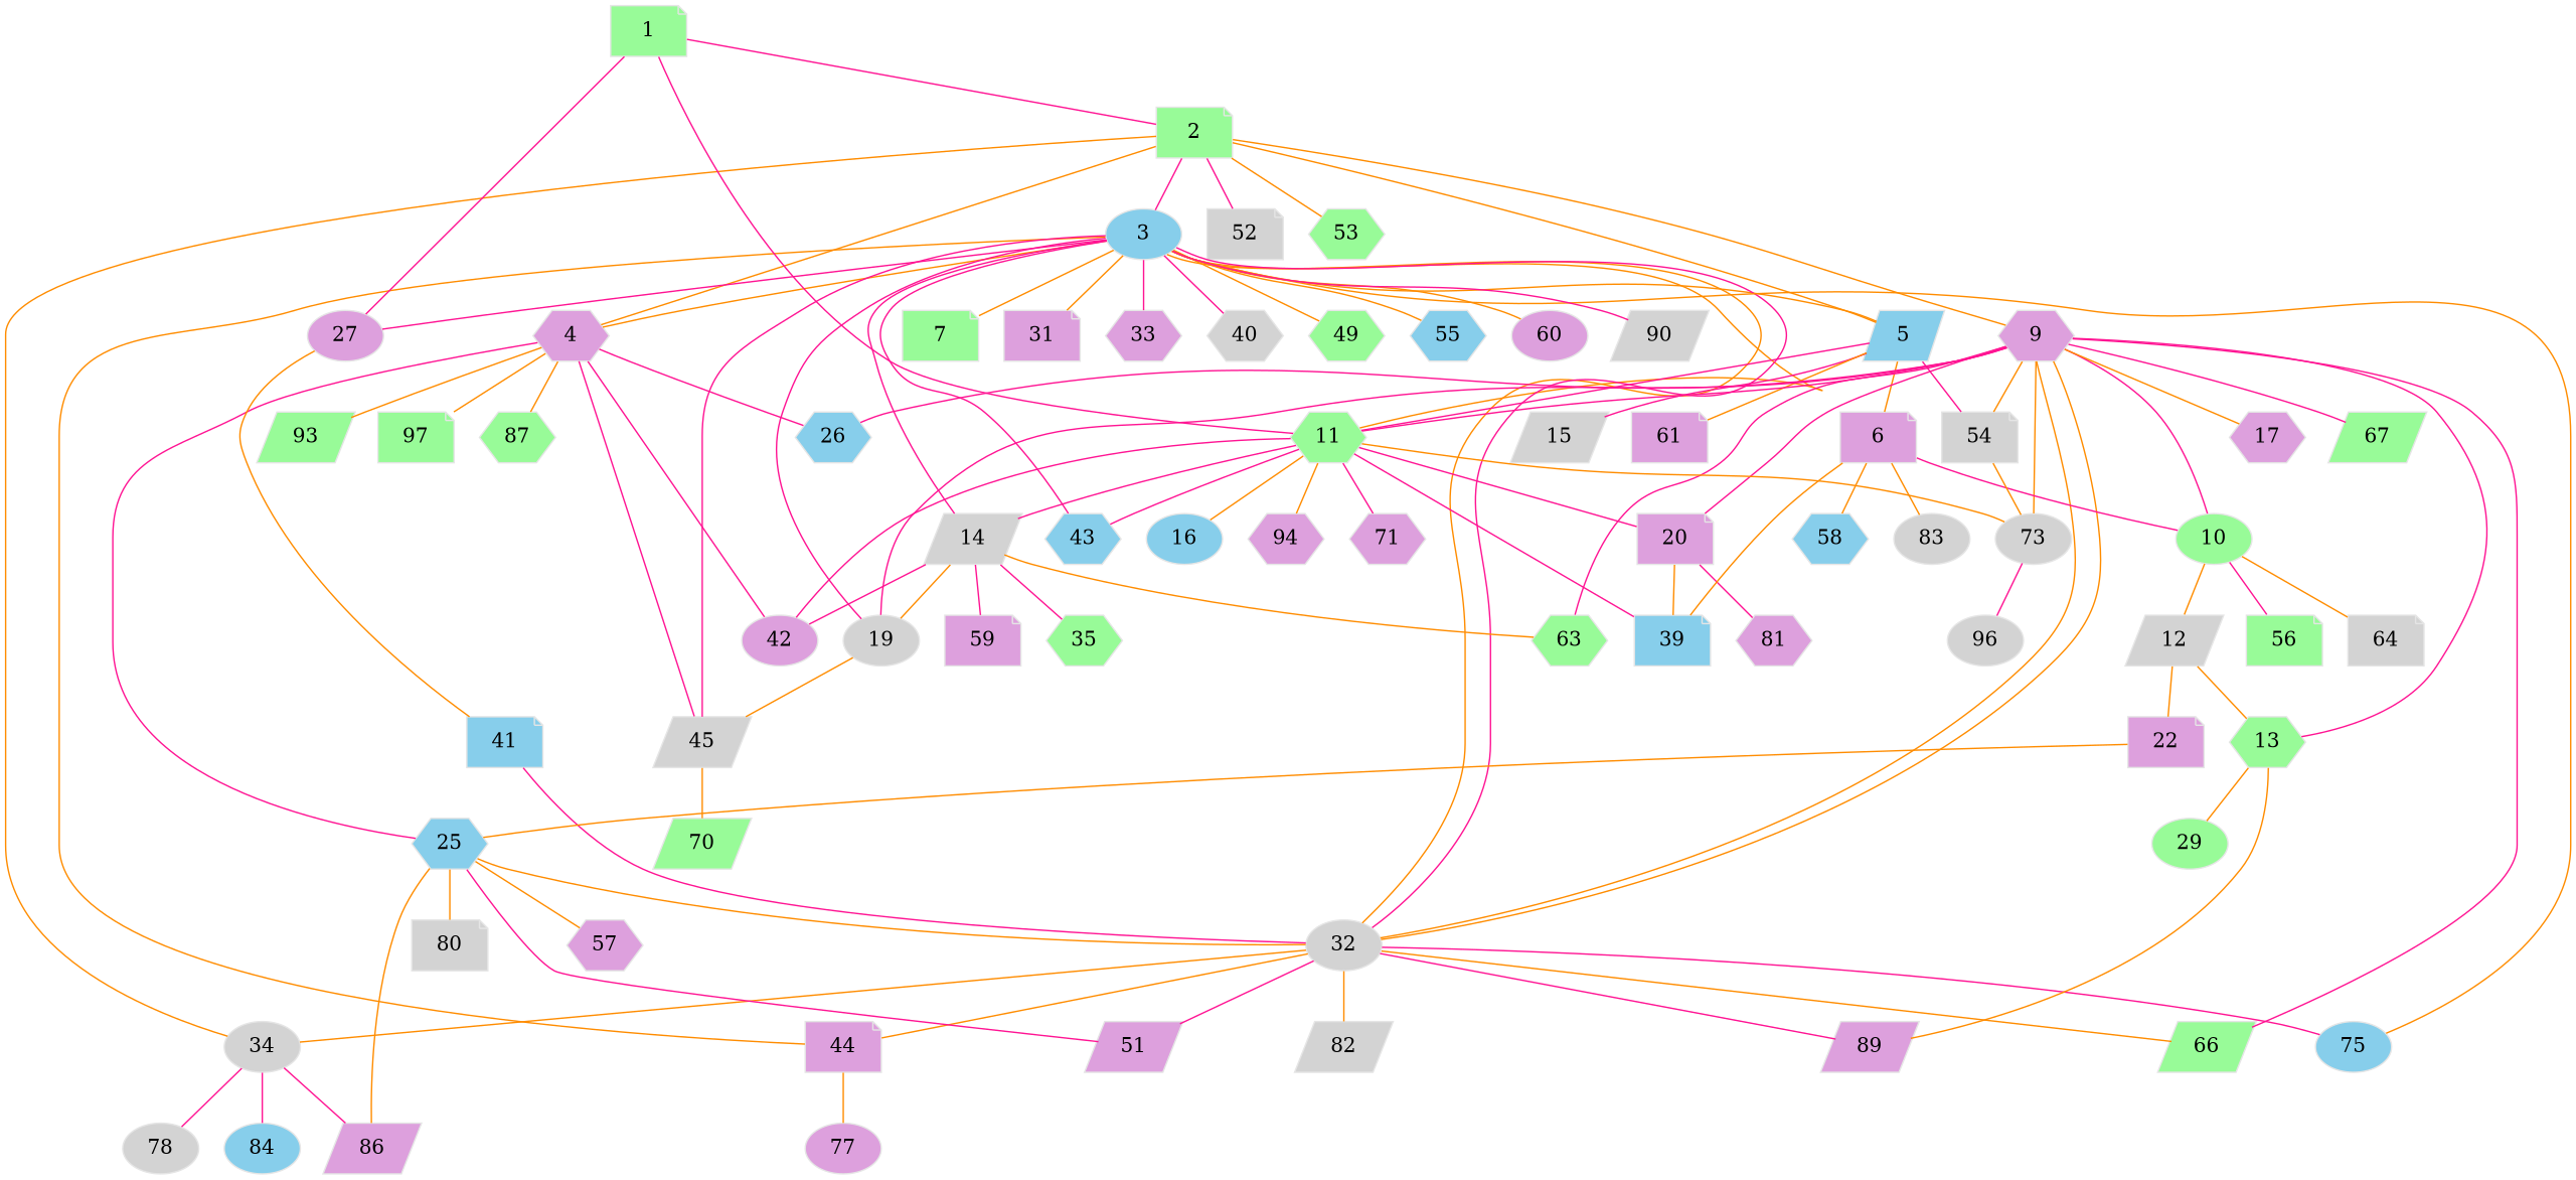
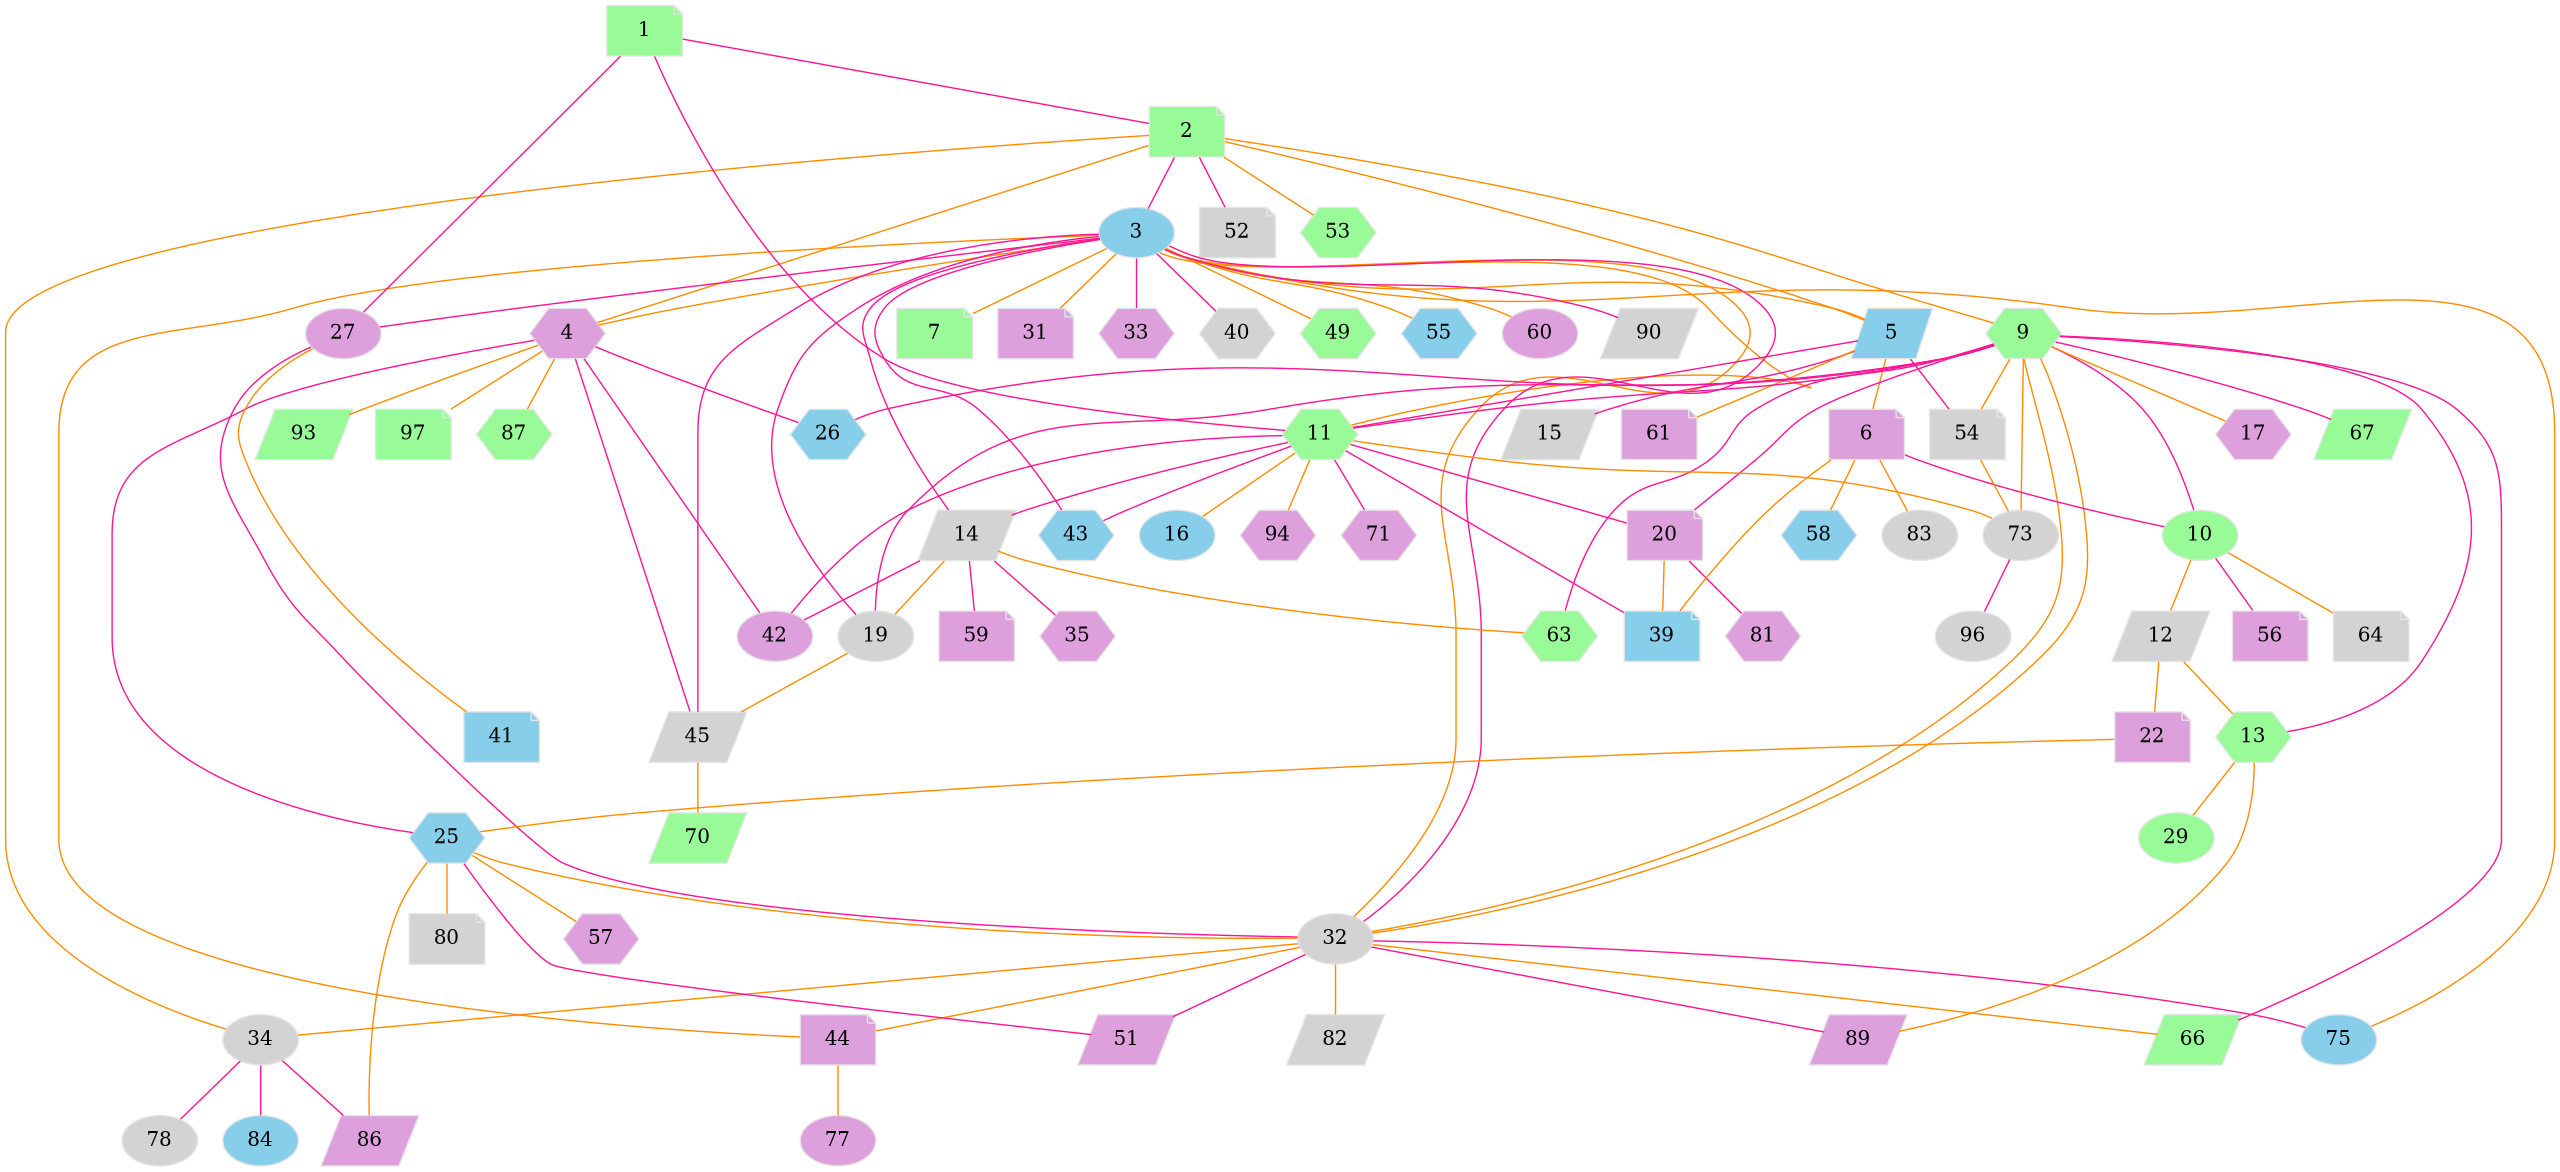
  graph {
    node [color=gray90 fillcolor=plum shape=hexagon style=filled]
    edge [color=darkorange]
    2 [fillcolor=palegreen shape=note super="+88"]
    3 [fillcolor=skyblue shape=ellipse super="+28"]
    4 [super="+79"]
    5 [fillcolor=skyblue shape=parallelogram super="+8"]
-   9 [super="+38"]
+   9 [fillcolor=palegreen super="+38"]
    34 [fillcolor=lightgrey shape=ellipse]
    52 [fillcolor=lightgrey shape=note]
    53 [fillcolor=palegreen]
    1 [fillcolor=palegreen shape=note]
    11 [fillcolor=palegreen super="+46"]
    27 [shape=ellipse super="+30"]
    14 [fillcolor=lightgrey shape=parallelogram super="+18"]
    43 [fillcolor=skyblue]
    42 [shape=ellipse super="+72"]
    39 [fillcolor=skyblue shape=note]
    20 [shape=note super="+68"]
    73 [fillcolor=lightgrey shape=ellipse super="+74"]
    16 [fillcolor=skyblue shape=ellipse]
    n19 [label=94]
    71
    32 [fillcolor=lightgrey shape=ellipse super="+62"]
    41 [fillcolor=skyblue shape=note]
    7 [fillcolor=palegreen shape=note]
    19 [fillcolor=lightgrey shape=ellipse super="+76"]
    31 [shape=note super="+48"]
    33
    40 [fillcolor=lightgrey]
    44 [shape=note super="+47"]
    45 [fillcolor=lightgrey shape=parallelogram super="+50"]
    49 [fillcolor=palegreen]
    55 [fillcolor=skyblue]
    60 [shape=ellipse]
    75 [fillcolor=skyblue shape=ellipse]
    90 [fillcolor=lightgrey shape=parallelogram]
    25 [fillcolor=skyblue super="+37"]
    26 [fillcolor=skyblue super="+92"]
    87 [fillcolor=palegreen]
    93 [fillcolor=palegreen shape=parallelogram]
    n39 [fillcolor=palegreen label=97 shape=note]
    6 [shape=note super="+36"]
    15 [fillcolor=lightgrey shape=parallelogram]
    54 [fillcolor=lightgrey shape=note super="+94"]
    61 [shape=note]
    10 [fillcolor=palegreen shape=ellipse super="+21"]
    13 [fillcolor=palegreen super="+69"]
    17
    63 [fillcolor=palegreen]
    66 [fillcolor=palegreen shape=parallelogram]
    67 [fillcolor=palegreen shape=parallelogram]
    86 [shape=parallelogram]
    78 [fillcolor=lightgrey shape=ellipse]
    84 [fillcolor=skyblue shape=ellipse]
-   35 [fillcolor=palegreen]
+   35
    59 [shape=note]
    89 [shape=parallelogram]
    51 [shape=parallelogram]
    82 [fillcolor=lightgrey shape=parallelogram]
    77 [shape=ellipse]
    70 [fillcolor=palegreen shape=parallelogram]
    57
    80 [fillcolor=lightgrey shape=note]
    58 [fillcolor=skyblue]
    83 [fillcolor=lightgrey shape=ellipse]
    12 [fillcolor=lightgrey shape=parallelogram super="+65"]
-   56 [fillcolor=palegreen shape=note]
+   56 [shape=note]
    64 [fillcolor=lightgrey shape=note]
    29 [fillcolor=palegreen shape=ellipse]
    81 [super="+85"]
    n69 [fillcolor=lightgrey label=96 shape=ellipse]
    22 [shape=note]
    2 -- 3 [color=deeppink]
    2 -- 4
    2 -- 5
    2 -- 9
    2 -- 34
    2 -- 52 [color=deeppink]
    2 -- 53
    3 -- 4
    3 -- 5 [weight=2]
    3 -- 11
    3 -- 27 [color=deeppink]
    3 -- 14 [color=deeppink weight=2]
    3 -- 43 [color=deeppink]
    3 -- 32
    3 -- 32 [color=deeppink]
    3 -- 7
    3 -- 19 [color=deeppink]
    3 -- 31
    3 -- 33 [color=deeppink]
    3 -- 40 [color=deeppink]
    3 -- 44
    3 -- 45 [color=deeppink]
    3 -- 49
    3 -- 55
    3 -- 60
    3 -- 75
    3 -- 90 [color=deeppink]
    4 -- 42 [color=deeppink]
    4 -- 45 [color=deeppink]
    4 -- 25 [color=deeppink]
    4 -- 26 [color=deeppink]
    4 -- 87
    4 -- 93
    4 -- n39
    5 -- 11 [color=deeppink]
    5 -- 6
    5 -- 15 [color=deeppink]
    5 -- 54 [color=deeppink]
    5 -- 61
    9 -- 11 [color=deeppink]
    9 -- 20 [color=deeppink]
    9 -- 73
    9 -- 32
    9 -- 32
    9 -- 19 [color=deeppink weight=2]
    9 -- 26 [color=deeppink]
    9 -- 54
    9 -- 10 [color=deeppink]
    9 -- 13 [color=deeppink]
    9 -- 17
    9 -- 63 [color=deeppink]
    9 -- 66 [color=deeppink]
    9 -- 67 [color=deeppink]
    34 -- 86 [color=deeppink]
    34 -- 78 [color=deeppink]
    34 -- 84 [color=deeppink]
    1 -- 2 [color=deeppink]
    1 -- 11 [color=deeppink]
    1 -- 27 [color=deeppink]
    11 -- 14 [color=deeppink weight=2]
    11 -- 43 [color=deeppink]
    11 -- 42 [color=deeppink]
    11 -- 39 [color=deeppink]
    11 -- 20 [color=deeppink]
    11 -- 73
    11 -- 16
    11 -- n19
    11 -- 71 [color=deeppink]
-   41 -- 32 [color=deeppink]
+   27 -- 32 [color=deeppink]
    27 -- 41
    14 -- 42 [color=deeppink]
    14 -- 19 [weight=2]
    14 -- 63
    14 -- 35 [color=deeppink]
    14 -- 59 [color=deeppink]
    20 -- 39
    20 -- 81 [color=deeppink]
    73 -- n69 [color=deeppink]
    32 -- 34
    32 -- 44
    32 -- 75 [color=deeppink]
    32 -- 66
    32 -- 89 [color=deeppink]
    32 -- 51 [color=deeppink]
    32 -- 82
    19 -- 45
    44 -- 77
    45 -- 70
    25 -- 32 [weight=2]
    25 -- 86
    25 -- 51 [color=deeppink]
    25 -- 57
    25 -- 80
    6 -- 39
    6 -- 10 [color=deeppink]
    6 -- 58
    6 -- 83
    54 -- 73
    10 -- 12
    10 -- 56 [color=deeppink]
    10 -- 64
    13 -- 89
    13 -- 29
    12 -- 13
    12 -- 22
    22 -- 25
  }
